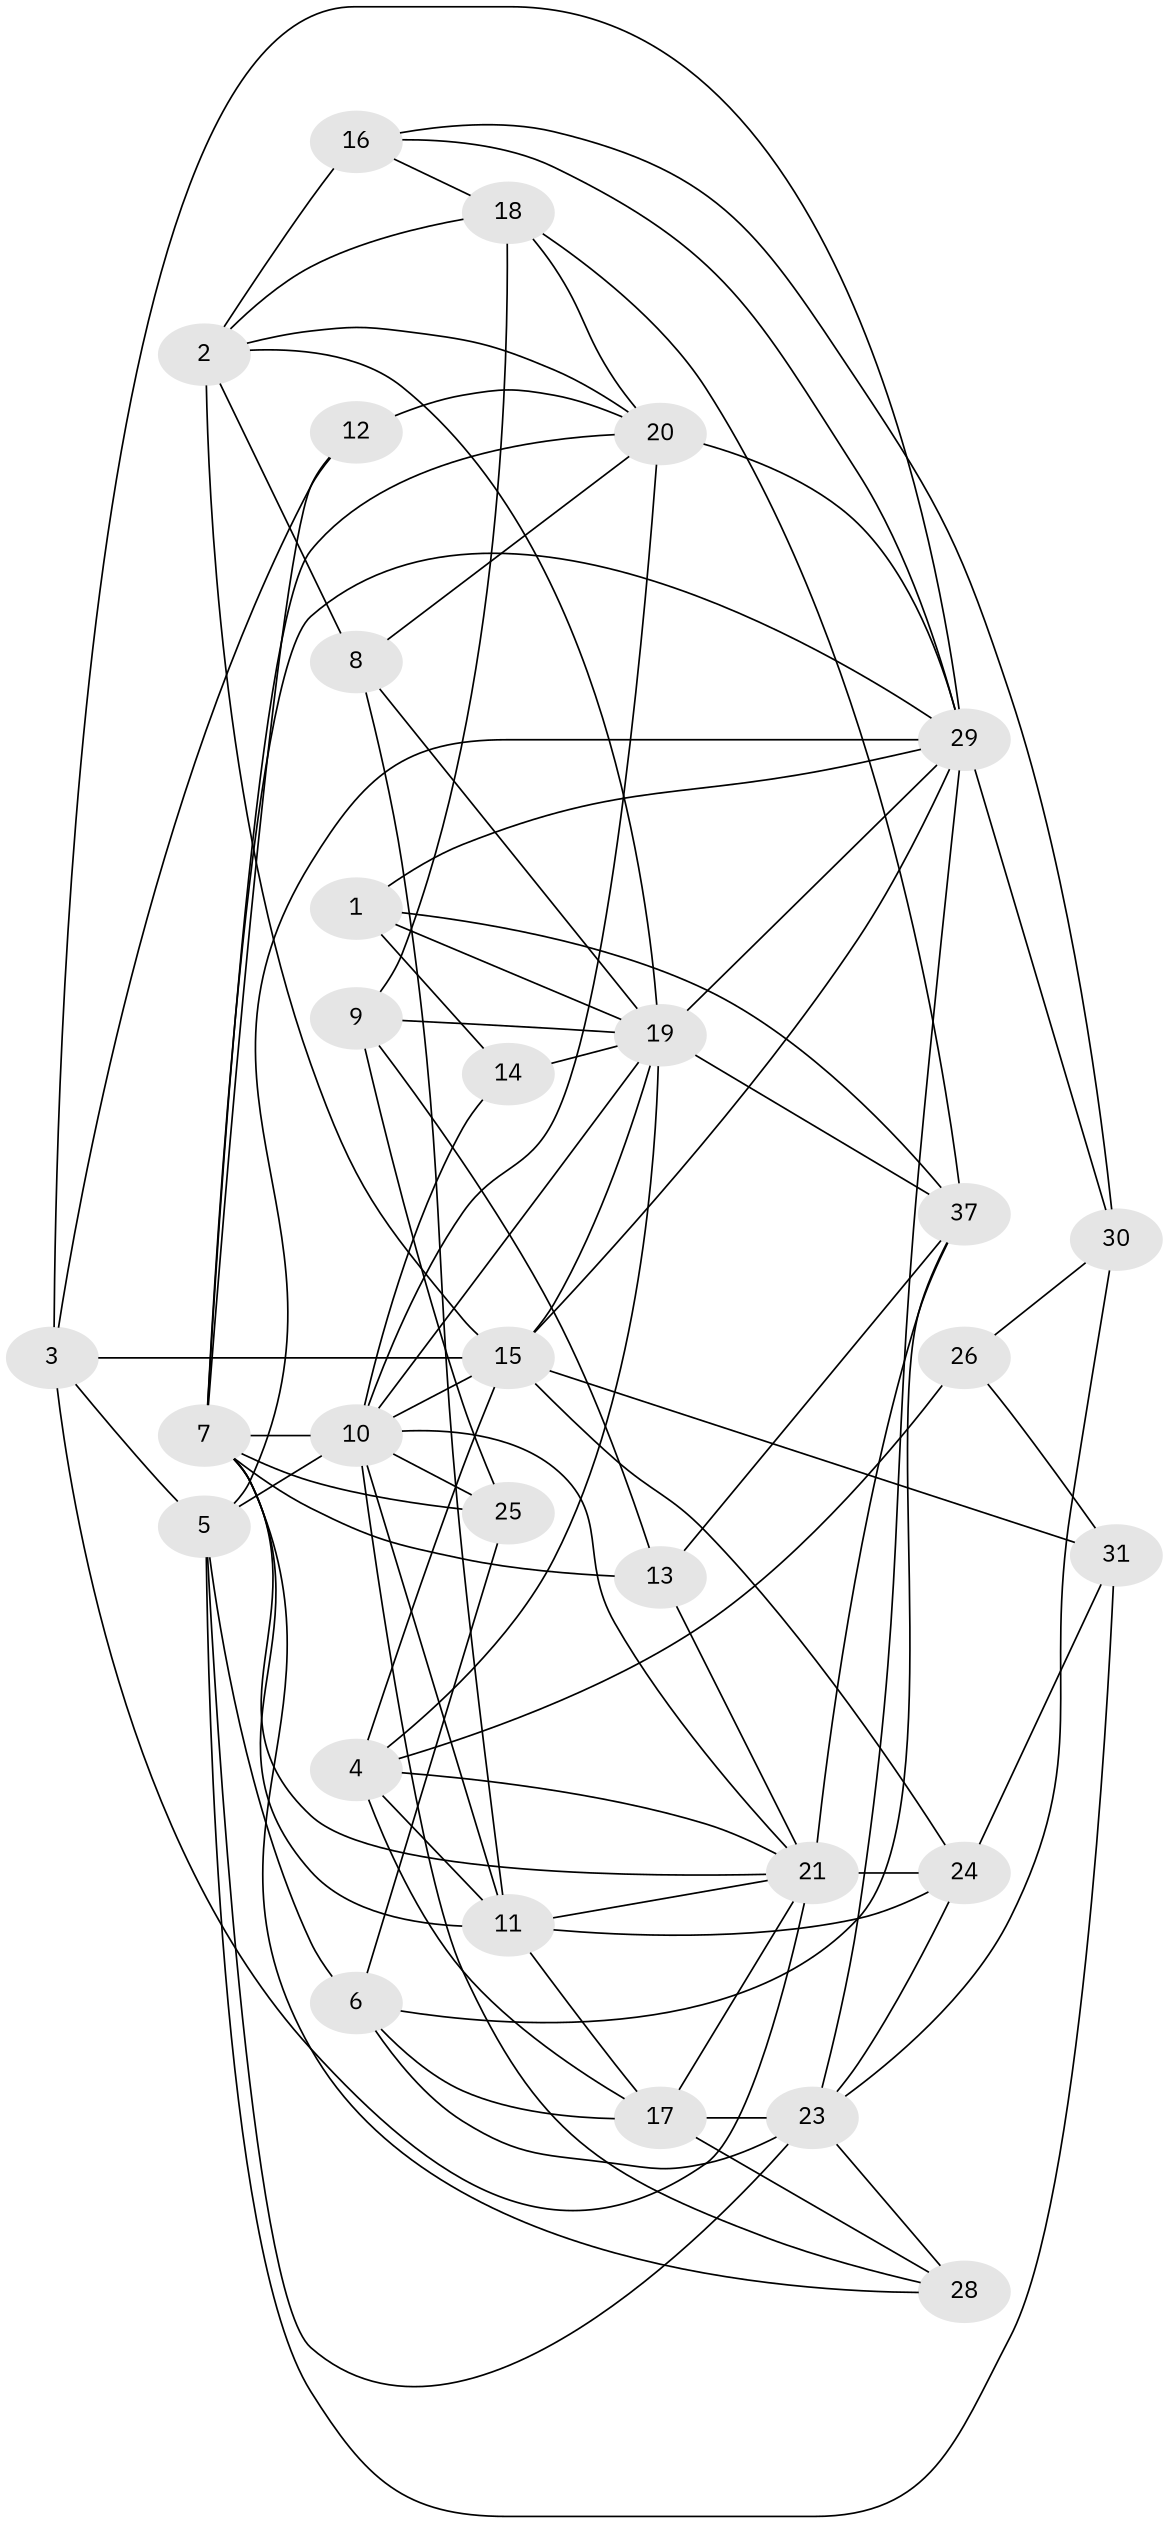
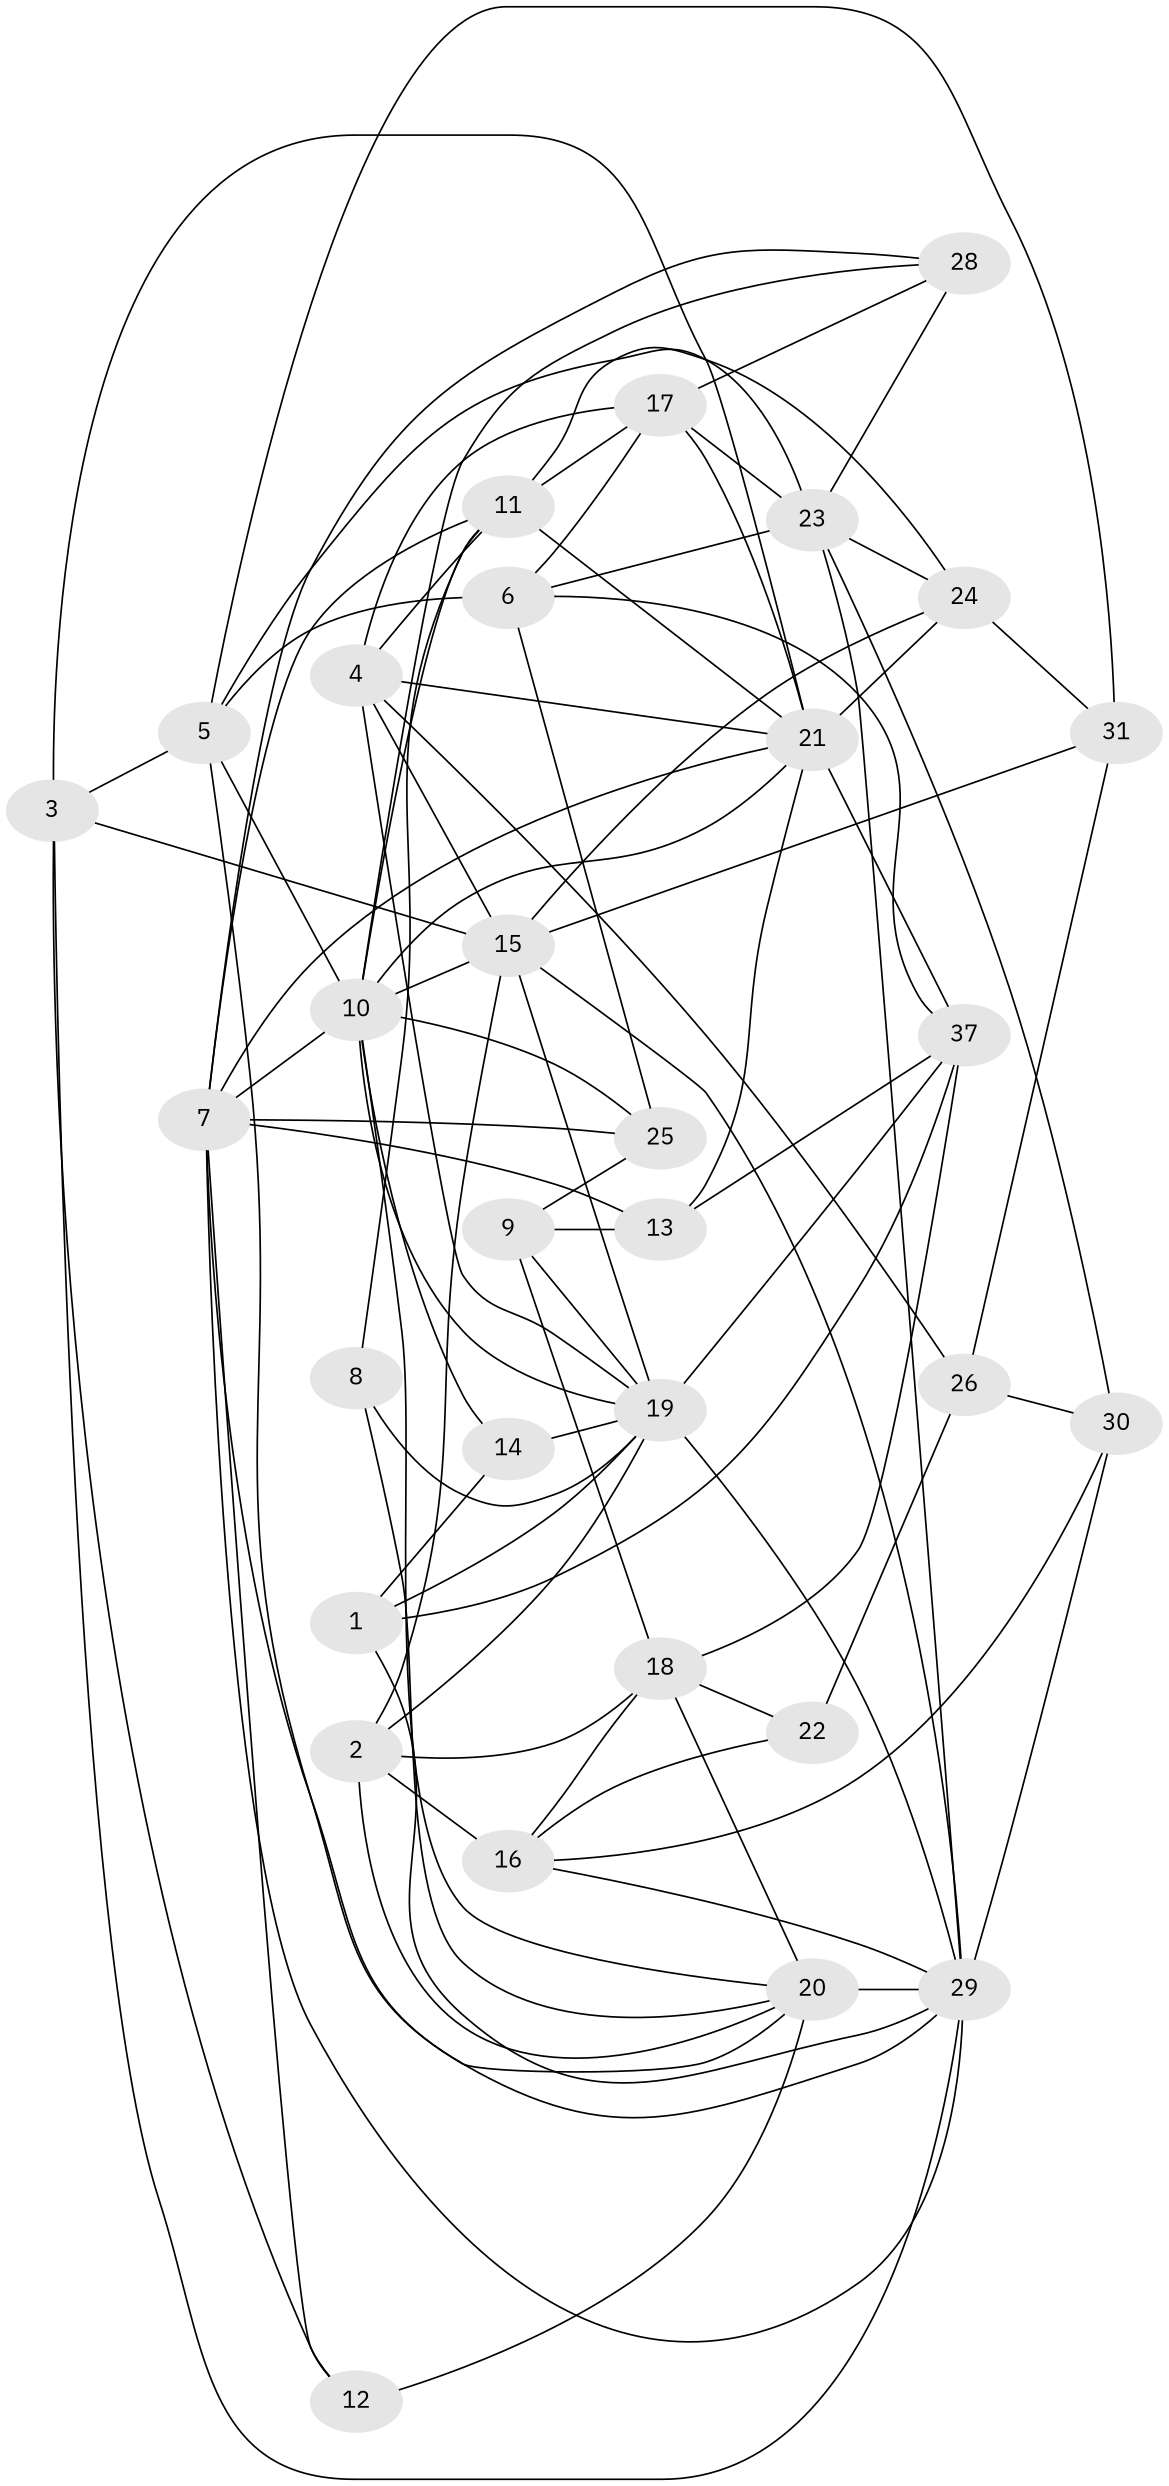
  graph {
    fontname="IBM Plex Sans"
    rankdir=LR
    node [color=gray90 fontname="IBM Plex Sans" style=filled]
    edge [fontname="IBM Plex Sans" weight=1.0]
    1
    14
    19
    n4 [label=37]
    29
    30
    2
    8
    15
    16
    18
    20
    11
    31
    24
+   22
    3
    5
    12
    21
    6
    10
    23
    4
    17
    26
    28
    25
    7
    13
    9
    1 -- 14
    1 -- 19
    1 -- n4
    1 -- 29
    14 -- 19
    19 -- n4
    19 -- 29
    29 -- 30
    2 -- 19
-   2 -- 8
    2 -- 15 [weight=2.0]
    2 -- 16
    2 -- 18
    2 -- 20
    8 -- 19
    8 -- 20
    8 -- 11 [weight=2.0]
    15 -- 19
    15 -- 29
    15 -- 31
    15 -- 24
    16 -- 29
    16 -- 30
    16 -- 18
+   16 -- 22
    18 -- n4
    18 -- 20 [weight=2.0]
+   18 -- 22
    20 -- 29
    11 -- 24
    11 -- 21 [weight=3.0]
    11 -- 17
    24 -- 31
+   22 -- 26
    3 -- 29
    3 -- 15 [weight=2.0]
    3 -- 5
    3 -- 12
    3 -- 21
    5 -- 29 [weight=2.0]
    5 -- 31
    5 -- 6
    5 -- 10
    5 -- 23
    12 -- 20
    21 -- n4
    21 -- 24
    6 -- n4
    6 -- 23
    6 -- 17
    6 -- 25
    10 -- 14
    10 -- 19
    10 -- 15
    10 -- 20
    10 -- 11
    10 -- 21
    10 -- 28
    10 -- 25 [weight=2.0]
    23 -- 29
    23 -- 30
    23 -- 24
    23 -- 28
    4 -- 19
    4 -- 15
    4 -- 11
    4 -- 21
    4 -- 17 [weight=2.0]
    4 -- 26
    17 -- 21 [weight=2.0]
    17 -- 23
    17 -- 28
    26 -- 30
    26 -- 31
    7 -- 29
    7 -- 20 [weight=2.0]
    7 -- 11
    7 -- 12
    7 -- 21
    7 -- 10
    7 -- 28
    7 -- 25
    7 -- 13
    13 -- n4
    13 -- 21 [weight=2.0]
    9 -- 19
    9 -- 18
    9 -- 25
    9 -- 13
  }
